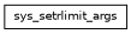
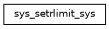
  digraph {
    rankdir=LR
-   n1 [color=black fillcolor=white fontname=Helvetica fontsize=10 height=0.2 label=sys_setrlimit_args shape=record style=filled width=0.4]
+   n1 [color=black fillcolor=white fontname=Helvetica fontsize=10 height=0.2 label=sys_setrlimit_sys shape=record style=filled width=0.4]
  }
